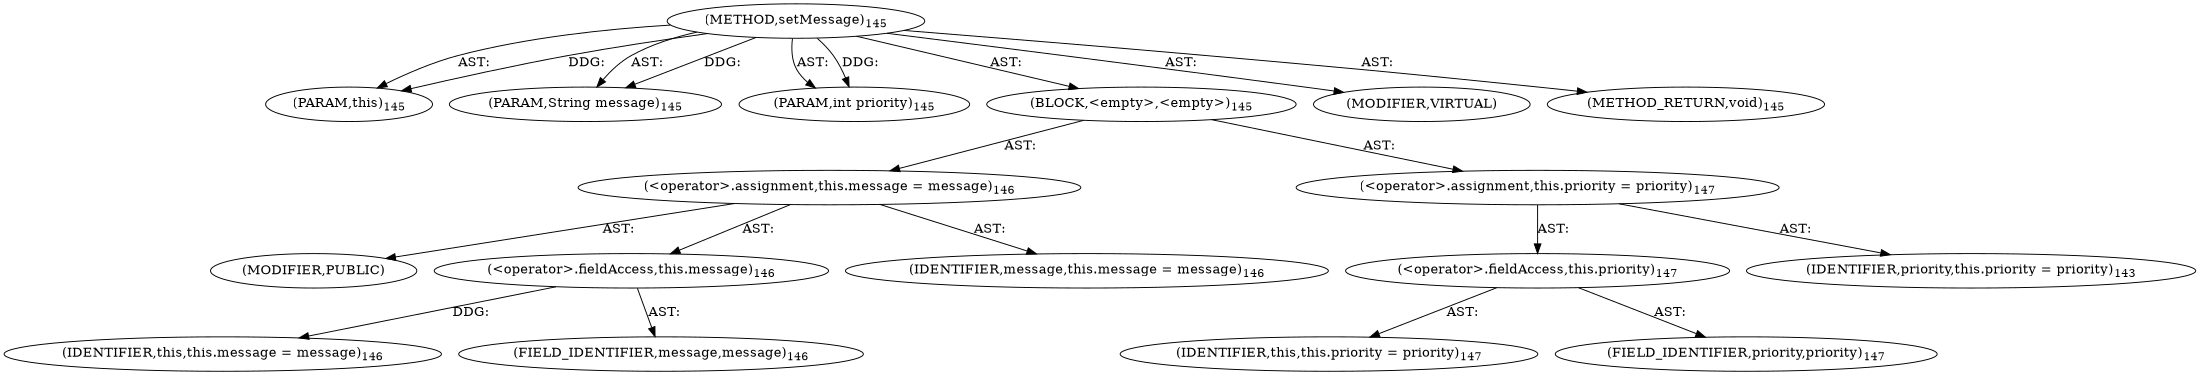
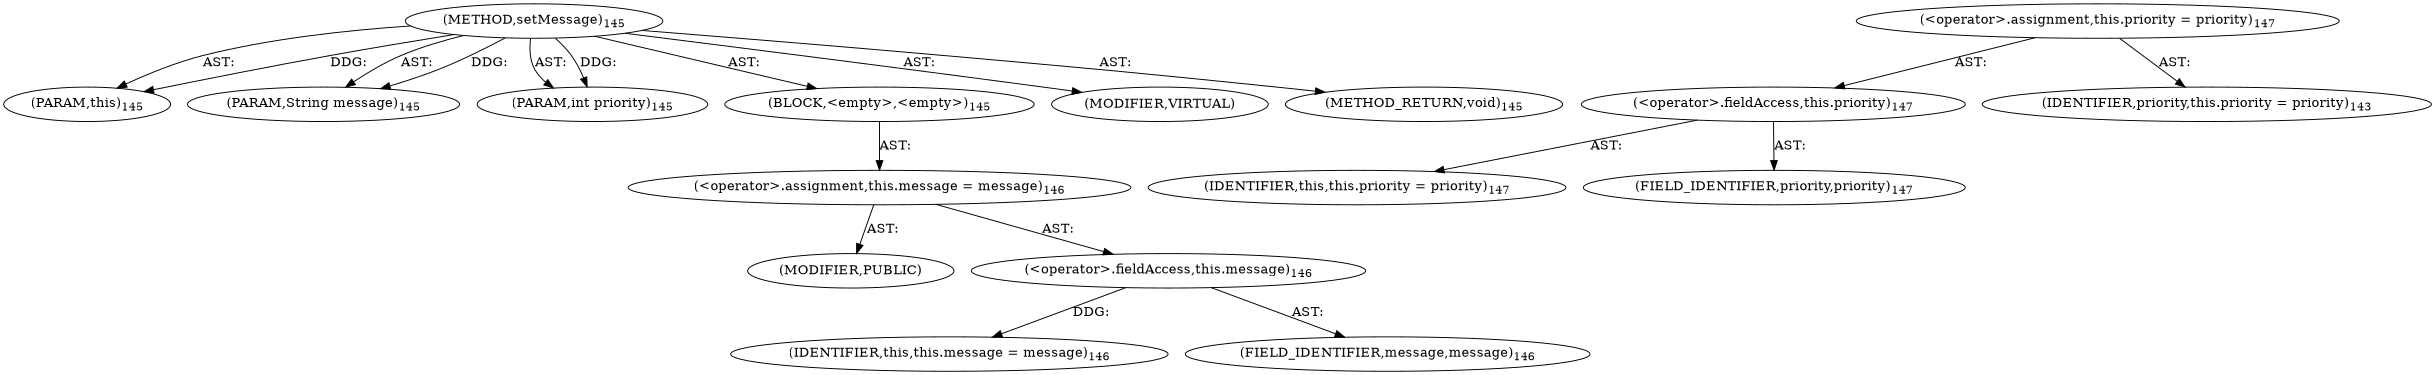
  digraph {
    n1 [label=<(METHOD,setMessage)<SUB>145</SUB>>]
    n2 [label=<(PARAM,this)<SUB>145</SUB>>]
    n3 [label=<(PARAM,String message)<SUB>145</SUB>>]
    n4 [label=<(PARAM,int priority)<SUB>145</SUB>>]
    n5 [label=<(BLOCK,&lt;empty&gt;,&lt;empty&gt;)<SUB>145</SUB>>]
    n6 [label=<(MODIFIER,VIRTUAL)>]
    n7 [label=<(METHOD_RETURN,void)<SUB>145</SUB>>]
    n8 [label=<(&lt;operator&gt;.assignment,this.message = message)<SUB>146</SUB>>]
    n9 [label=<(&lt;operator&gt;.assignment,this.priority = priority)<SUB>147</SUB>>]
    n10 [label=<(MODIFIER,PUBLIC)>]
    n11 [label=<(&lt;operator&gt;.fieldAccess,this.message)<SUB>146</SUB>>]
-   n12 [label=<(IDENTIFIER,message,this.message = message)<SUB>146</SUB>>]
    n13 [label=<(&lt;operator&gt;.fieldAccess,this.priority)<SUB>147</SUB>>]
    n14 [label=<(IDENTIFIER,priority,this.priority = priority)<SUB>143</SUB>>]
    n15 [label=<(IDENTIFIER,this,this.message = message)<SUB>146</SUB>>]
    n16 [label=<(FIELD_IDENTIFIER,message,message)<SUB>146</SUB>>]
    n17 [label=<(IDENTIFIER,this,this.priority = priority)<SUB>147</SUB>>]
    n18 [label=<(FIELD_IDENTIFIER,priority,priority)<SUB>147</SUB>>]
    n1 -> n2 [label="AST: "]
    n1 -> n2 [label="DDG: "]
    n1 -> n3 [label="AST: "]
    n1 -> n3 [label="DDG: "]
    n1 -> n4 [label="AST: "]
    n1 -> n4 [label="DDG: "]
    n1 -> n5 [label="AST: "]
    n1 -> n6 [label="AST: "]
    n1 -> n7 [label="AST: "]
    n5 -> n8 [label="AST: "]
-   n5 -> n9 [label="AST: "]
    n8 -> n10 [label="AST: "]
    n8 -> n11 [label="AST: "]
-   n8 -> n12 [label="AST: "]
    n9 -> n13 [label="AST: "]
    n9 -> n14 [label="AST: "]
    n11 -> n15 [label="DDG: "]
    n11 -> n16 [label="AST: "]
    n13 -> n17 [label="AST: "]
    n13 -> n18 [label="AST: "]
  }
